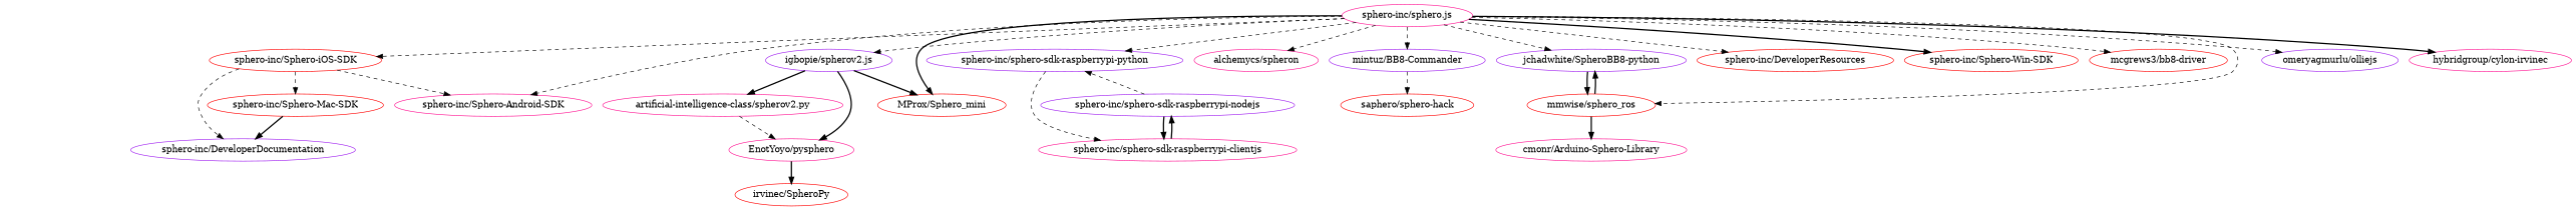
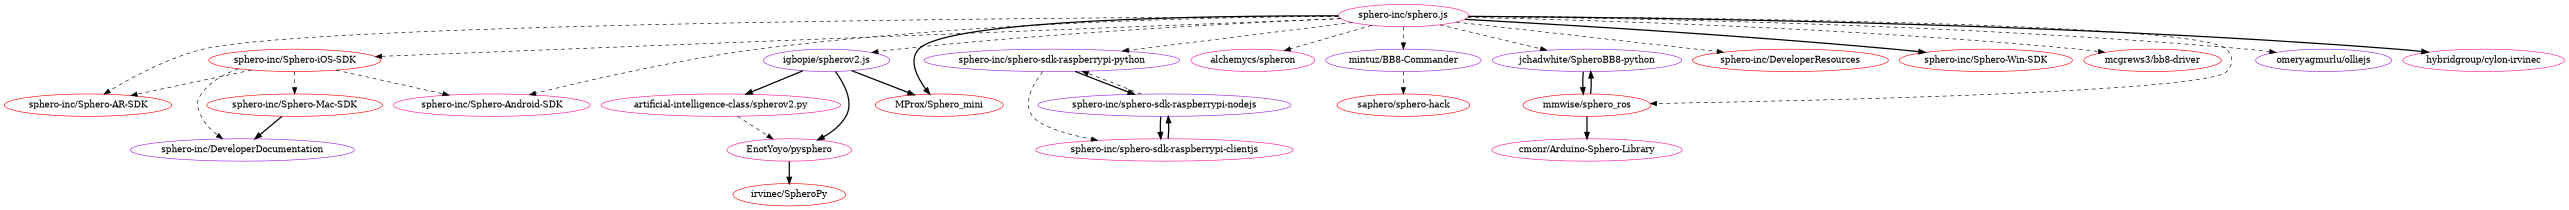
  digraph {
    node [color=red]
    edge [style=dashed]
    "sphero-inc/Sphero-iOS-SDK" [l="4.46,46.484"]
+   "sphero-inc/Sphero-AR-SDK" [l="4.475,46.494"]
    "sphero-inc/Sphero-Mac-SDK" [l="4.435,46.488"]
    "sphero-inc/Sphero-Android-SDK" [color=deeppink l="4.479,46.478"]
    "sphero-inc/DeveloperDocumentation" [color=purple l="4.457,46.497"]
    "igbopie/spherov2.js" [color=purple l="4.555,46.506"]
    "EnotYoyo/pysphero" [color=deeppink l="4.587,46.507"]
    "MProx/Sphero_mini" [l="4.572,46.491"]
    "artificial-intelligence-class/spherov2.py" [color=deeppink l="4.576,46.52"]
    "irvinec/SpheroPy" [l="4.61,46.507"]
    "sphero-inc/sphero-sdk-raspberrypi-python" [color=purple l="4.511,46.538"]
    "sphero-inc/sphero-sdk-raspberrypi-nodejs" [color=purple l="4.523,46.551"]
    "sphero-inc/sphero-sdk-raspberrypi-clientjs" [color=deeppink l="4.508,46.555"]
    "sphero-inc/sphero.js" [color=deeppink l="4.494,46.505"]
    "alchemycs/spheron" [color=deeppink l="4.454,46.514"]
    "jchadwhite/SpheroBB8-python" [color=purple l="4.519,46.487"]
    "mintuz/BB8-Commander" [color=purple l="4.467,46.534"]
    "sphero-inc/DeveloperResources" [l="4.515,46.52"]
    "sphero-inc/Sphero-Win-SDK" [l="4.478,46.519"]
    "mcgrews3/bb8-driver" [l="4.522,46.509"]
    "mmwise/sphero_ros" [l="4.511,46.475"]
    "omeryagmurlu/olliejs" [color=purple l="4.515,46.499"]
    n23 [color=deeppink l="4.496,46.524" label="hybridgroup/cylon-irvinec"]
    "saphero/sphero-hack" [l="4.45,46.55"]
    "cmonr/Arduino-Sphero-Library" [color=deeppink l="4.516,46.458"]
+   "sphero-inc/Sphero-iOS-SDK" -> "sphero-inc/Sphero-AR-SDK"
    "sphero-inc/Sphero-iOS-SDK" -> "sphero-inc/Sphero-Mac-SDK"
    "sphero-inc/Sphero-iOS-SDK" -> "sphero-inc/Sphero-Android-SDK"
    "sphero-inc/Sphero-iOS-SDK" -> "sphero-inc/DeveloperDocumentation"
    "sphero-inc/Sphero-Mac-SDK" -> "sphero-inc/DeveloperDocumentation" [style=bold]
    "igbopie/spherov2.js" -> "EnotYoyo/pysphero" [style=bold]
    "igbopie/spherov2.js" -> "MProx/Sphero_mini" [style=bold]
    "igbopie/spherov2.js" -> "artificial-intelligence-class/spherov2.py" [style=bold]
    "EnotYoyo/pysphero" -> "irvinec/SpheroPy" [style=bold]
    "artificial-intelligence-class/spherov2.py" -> "EnotYoyo/pysphero"
+   "sphero-inc/sphero-sdk-raspberrypi-python" -> "sphero-inc/sphero-sdk-raspberrypi-nodejs" [style=bold]
    "sphero-inc/sphero-sdk-raspberrypi-python" -> "sphero-inc/sphero-sdk-raspberrypi-clientjs"
    "sphero-inc/sphero-sdk-raspberrypi-nodejs" -> "sphero-inc/sphero-sdk-raspberrypi-python"
    "sphero-inc/sphero-sdk-raspberrypi-nodejs" -> "sphero-inc/sphero-sdk-raspberrypi-clientjs" [style=bold]
    "sphero-inc/sphero-sdk-raspberrypi-clientjs" -> "sphero-inc/sphero-sdk-raspberrypi-nodejs" [style=bold]
    "sphero-inc/sphero.js" -> "sphero-inc/Sphero-iOS-SDK"
+   "sphero-inc/sphero.js" -> "sphero-inc/Sphero-AR-SDK"
    "sphero-inc/sphero.js" -> "sphero-inc/Sphero-Android-SDK"
    "sphero-inc/sphero.js" -> "igbopie/spherov2.js"
    "sphero-inc/sphero.js" -> "MProx/Sphero_mini" [style=bold]
    "sphero-inc/sphero.js" -> "sphero-inc/sphero-sdk-raspberrypi-python"
    "sphero-inc/sphero.js" -> "alchemycs/spheron"
    "sphero-inc/sphero.js" -> "jchadwhite/SpheroBB8-python"
    "sphero-inc/sphero.js" -> "mintuz/BB8-Commander"
    "sphero-inc/sphero.js" -> "sphero-inc/DeveloperResources"
    "sphero-inc/sphero.js" -> "sphero-inc/Sphero-Win-SDK" [style=bold]
    "sphero-inc/sphero.js" -> "mcgrews3/bb8-driver"
    "sphero-inc/sphero.js" -> "mmwise/sphero_ros"
    "sphero-inc/sphero.js" -> "omeryagmurlu/olliejs"
    "sphero-inc/sphero.js" -> n23 [style=bold]
    "jchadwhite/SpheroBB8-python" -> "mmwise/sphero_ros" [style=bold]
    "mintuz/BB8-Commander" -> "saphero/sphero-hack"
    "mmwise/sphero_ros" -> "jchadwhite/SpheroBB8-python" [style=bold]
    "mmwise/sphero_ros" -> "cmonr/Arduino-Sphero-Library" [style=bold]
  }
